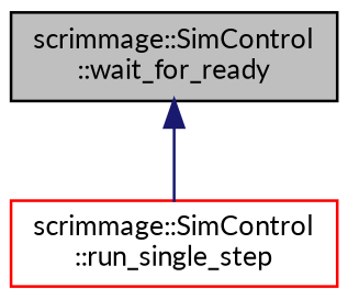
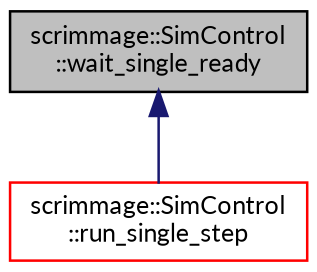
  digraph {
    rankdir=TB
    fontname=Lato
    node [fontname=Lato fontsize=10 shape=record style=filled]
-   n1 [color=black fillcolor=grey75 fontcolor=black height=0.2 label="scrimmage::SimControl\l::wait_for_ready" width=0.4]
+   n1 [color=black fillcolor=grey75 fontcolor=black height=0.2 label="scrimmage::SimControl\l::wait_single_ready" width=0.4]
    n2 [color=red fillcolor=white height=0.2 label="scrimmage::SimControl\l::run_single_step" width=0.4]
    n1 -> n2 [color=midnightblue dir=back fontname=Lato fontsize=10 labelfontname=Helvetica labelfontsize=10 style=solid]
  }
